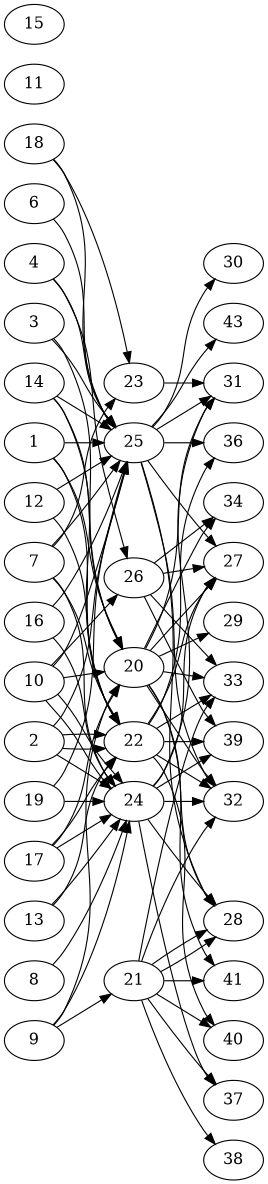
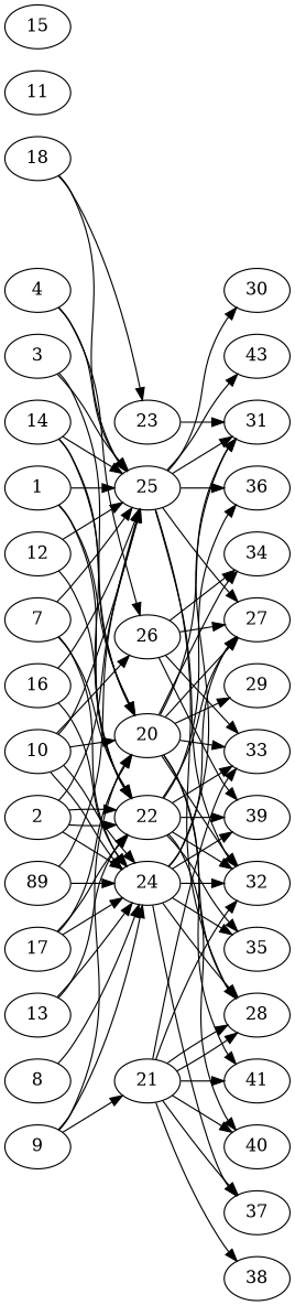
  digraph {
    rankdir=LR
    node [alpha=0.11]
    1 [alpha=0.08 expect_size=46516785905664000000]
    20 [alpha=0.00 expect_size=4336331064174421475328]
    22 [alpha=0.10 expect_size=7648136966130513920]
    25 [alpha=0.16 expect_size=19512292667426720]
    27 [alpha=0.16 expect_size=30499391176492640]
    28 [alpha=0.13 expect_size=1839986678594164228096]
    29 [alpha=0.05 expect_size=49064653571708392]
    31 [alpha=0.16 expect_size=7464904411522777088]
    32 [alpha=0.10 expect_size=5095468460616224]
    33 [alpha=0.03 expect_size=28032391729984144]
    34 [alpha=0.05 expect_size=17717828298429129818112]
    41 [alpha=0.01 expect_size=157313679102528454656]
    40 [alpha=0.08 expect_size=16291376118204676964352]
+   35 [alpha=0.05 expect_size=13888141547012096000000]
    36 [alpha=0.15 expect_size=48370035189282584]
    39 [alpha=0.08 expect_size=1098159331222338142208]
    30 [expect_size=36890062363525696]
    43 [alpha=0.06 expect_size=5664423475947548672]
    2 [alpha=0.18 expect_size=35920783539143296]
    24 [expect_size=136811296861616864]
    37 [alpha=0.00 expect_size=44587218263588464]
    3 [alpha=0.09 expect_size=5398776227581696000]
    4 [alpha=0.07 expect_size=4981912069819259158528]
    26 [alpha=0.05 expect_size=7145044857248760725504]
-   6 [alpha=0.18 expect_size=1992283158013297033216]
    7 [expect_size=871179344795478272]
    23 [alpha=0.12 expect_size=473540937516353920]
    8 [alpha=0.12 expect_size=4897051207391833489408]
    9 [expect_size=268483252040843968]
    21 [alpha=0.13 expect_size=904028785068501630976]
    38 [alpha=0.15 expect_size=7993790153628155904]
    10 [alpha=0.06 expect_size=5477293502193385472]
    11 [alpha=0.03 expect_size=4129631683831922688000]
    12 [alpha=0.08 expect_size=9437131965398004006912]
    13 [alpha=0.17 expect_size=61627796258428928]
    14 [expect_size=1989196341532780658688]
    15 [alpha=0.05 expect_size=4014997506275357184]
    16 [expect_size=2027230162871885234176]
    17 [alpha=0.09 expect_size=7238615147371363827712]
    18 [alpha=0.19 expect_size=1707439349771472384]
-   19 [alpha=0.07 expect_size=69137889033617880]
+   19 [alpha=0.07 expect_size=69137889033617880 label=89]
    1 -> 20
    1 -> 22
    1 -> 25
    20 -> 27
    20 -> 28
    20 -> 29
    20 -> 31
    20 -> 32
    20 -> 33
    20 -> 34
    20 -> 41
    22 -> 27
    22 -> 32
    22 -> 33
    22 -> 40
+   22 -> 35
    22 -> 36
    22 -> 39
    25 -> 27
    25 -> 28
    25 -> 31
    25 -> 32
    25 -> 36
    25 -> 30
    25 -> 43
    2 -> 22
    2 -> 22
    2 -> 25
    2 -> 24
    24 -> 27
    24 -> 28
    24 -> 31
    24 -> 32
+   24 -> 35
    24 -> 39
    24 -> 37
    3 -> 20
    3 -> 25
    4 -> 25
    4 -> 26
    26 -> 27
    26 -> 33
    26 -> 34
    26 -> 39
-   6 -> 25
    7 -> 22
    7 -> 25
    7 -> 24
-   7 -> 23
    23 -> 31
    8 -> 24
    9 -> 20
    9 -> 24
    9 -> 21
    21 -> 28
    21 -> 28
    21 -> 32
    21 -> 33
    21 -> 41
    21 -> 40
    21 -> 37
    21 -> 38
    10 -> 20
    10 -> 25
    10 -> 24
    10 -> 24
    10 -> 26
    12 -> 22
    12 -> 25
    13 -> 22
    13 -> 24
    14 -> 20
    14 -> 22
    14 -> 25
    16 -> 25
    16 -> 24
    17 -> 20
    17 -> 22
    17 -> 24
    18 -> 25
    18 -> 23
    19 -> 25
    19 -> 24
  }
